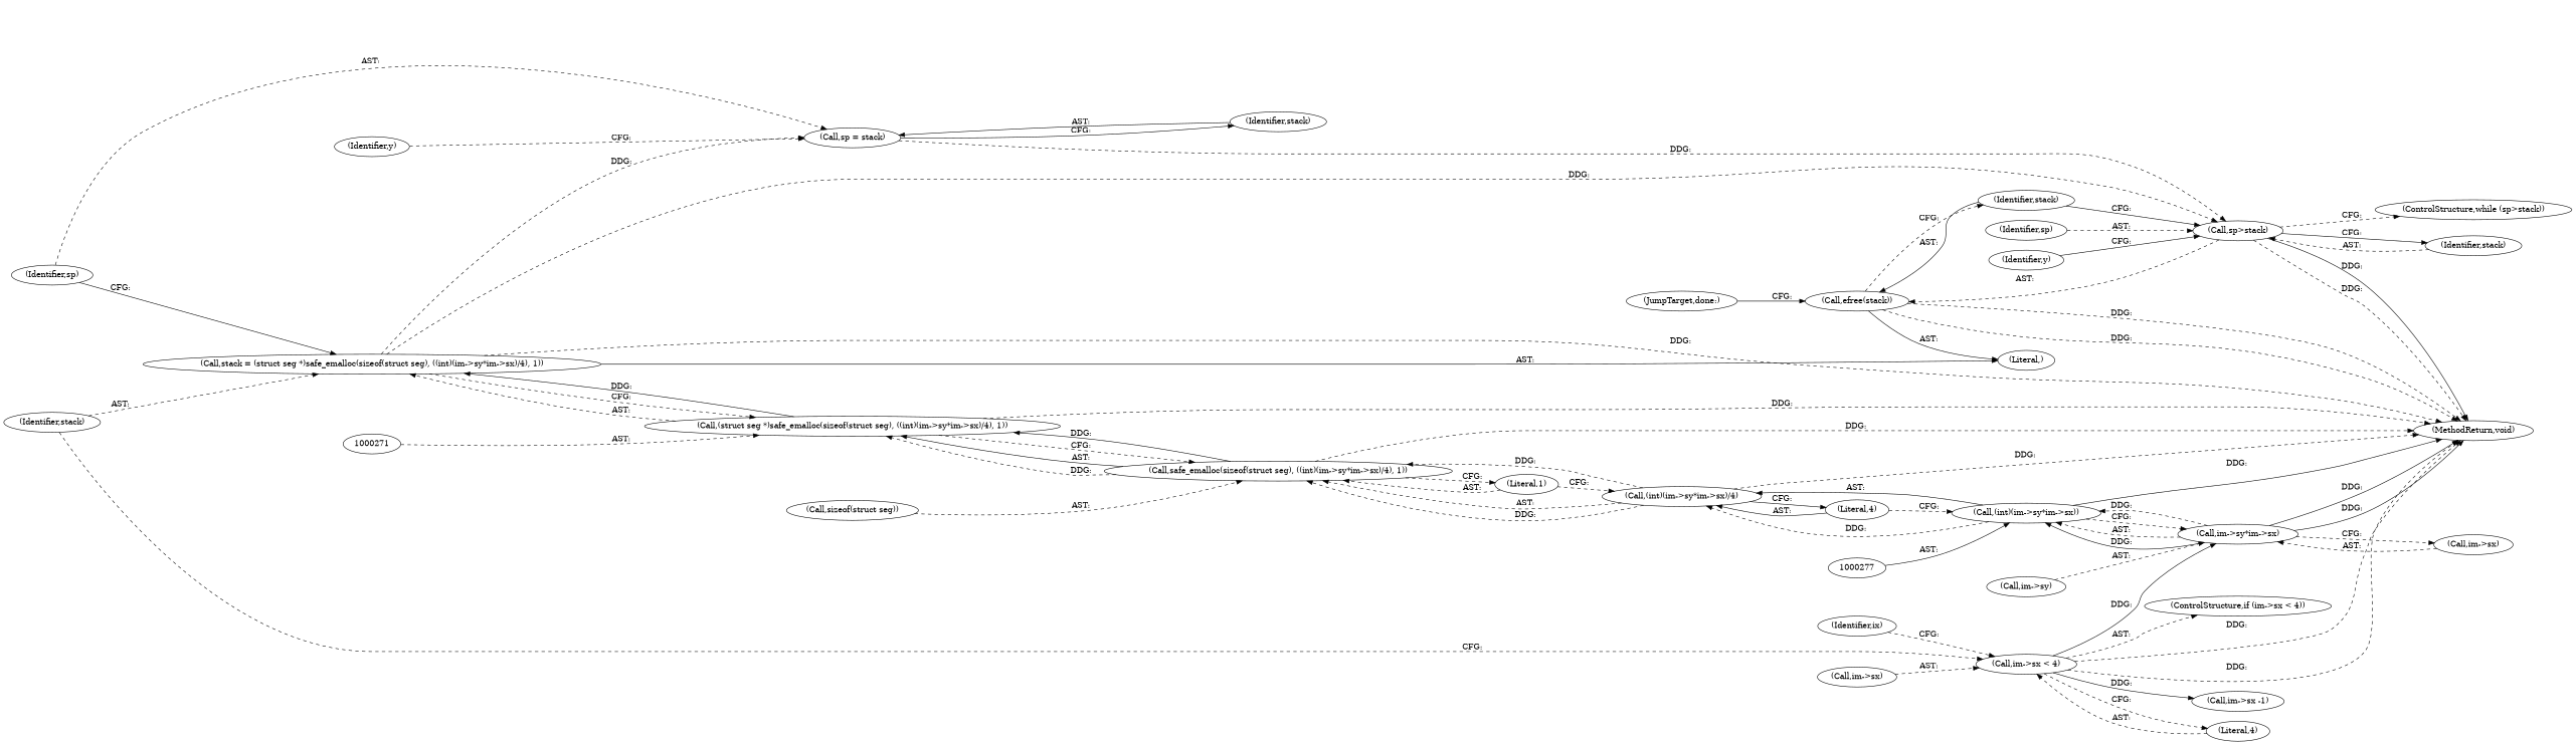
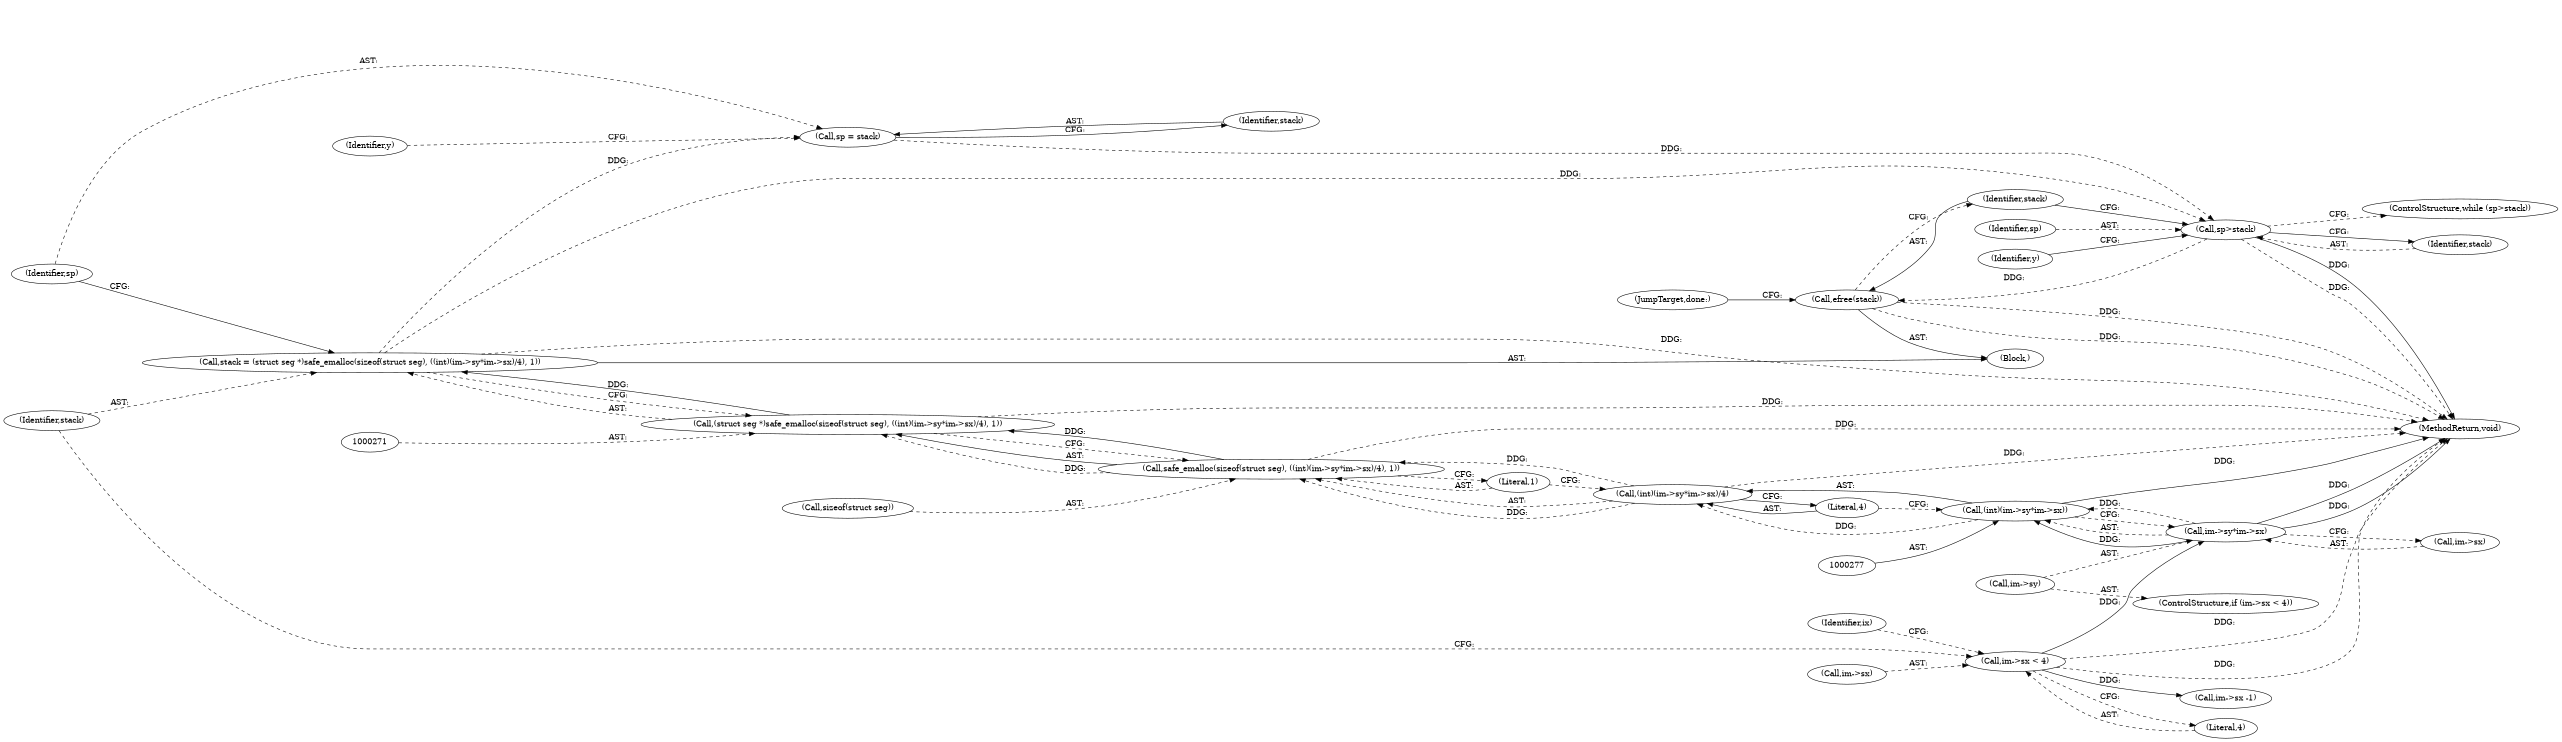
  digraph {
    rankdir=LR
    edge [style=dashed]
    n1 [label="(Call,efree(stack))"]
-   n2 [label="(Literal,)"]
+   n2 [label="(Block,)"]
    n3 [label="(Identifier,stack)"]
    n4 [label="(MethodReturn,void)"]
    n5 [label="(Call,sp>stack)"]
    n6 [label="(ControlStructure,while (sp>stack))"]
    n7 [label="(Identifier,stack)"]
    n8 [label="(Call,sp = stack)"]
    n9 [label="(Identifier,stack)"]
    n10 [label="(Call,stack = (struct seg *)safe_emalloc(sizeof(struct seg), ((int)(im->sy*im->sx)/4), 1))"]
    n11 [label="(Call,(struct seg *)safe_emalloc(sizeof(struct seg), ((int)(im->sy*im->sx)/4), 1))"]
    n12 [label="(Call,safe_emalloc(sizeof(struct seg), ((int)(im->sy*im->sx)/4), 1))"]
    n13 [label="(Literal,1)"]
    n14 [label="(Call,(int)(im->sy*im->sx)/4)"]
    n15 [label="(Literal,4)"]
    n16 [label="(Call,(int)(im->sy*im->sx))"]
    n17 [label="(Call,im->sy*im->sx)"]
    n18 [label="(Call,im->sx)"]
    n19 [label="(Call,im->sx < 4)"]
    n20 [label="(Call,im->sx -1)"]
    n21 [label="(Literal,4)"]
    n22 [label="(ControlStructure,if (im->sx < 4))"]
    n23 [label="(Call,sizeof(struct seg))"]
    n24 [label="(Identifier,sp)"]
    n25 [label="(Identifier,stack)"]
    n26 [label="(Call,im->sx)"]
    n27 [label="(Call,im->sy)"]
    n28 [label="(JumpTarget,done:)"]
    n29 [label="(Identifier,sp)"]
    n30 [label="(Identifier,ix)"]
    n31 [label="(Identifier,y)"]
    n32 [label="(Identifier,y)"]
    1000271
    1000277
    n1 -> n2 [label="AST: " style=solid]
    n1 -> n3 [label="CFG: "]
    n1 -> n4 [label="DDG: "]
    n1 -> n4 [label="DDG: "]
    n3 -> n1 [label="AST: " style=solid]
    n3 -> n5 [label="CFG: " style=solid]
-   n5 -> n1 [label="AST: "]
+   n5 -> n1 [label="DDG: "]
    n5 -> n4 [label="DDG: "]
    n5 -> n4 [label="DDG: " style=solid]
    n5 -> n6 [label="CFG: "]
    n5 -> n7 [label="CFG: " style=solid]
    n7 -> n5 [label="AST: "]
    n8 -> n5 [label="DDG: "]
    n8 -> n9 [label="CFG: " style=solid]
    n9 -> n8 [label="AST: " style=solid]
    n10 -> n2 [label="AST: " style=solid]
    n10 -> n4 [label="DDG: "]
    n10 -> n5 [label="DDG: "]
    n10 -> n8 [label="DDG: "]
    n10 -> n11 [label="CFG: "]
    n11 -> n4 [label="DDG: "]
    n11 -> n10 [label="AST: "]
    n11 -> n10 [label="DDG: " style=solid]
    n11 -> n12 [label="CFG: "]
    n12 -> n4 [label="DDG: "]
    n12 -> n11 [label="AST: " style=solid]
    n12 -> n11 [label="DDG: "]
    n12 -> n11 [label="DDG: " style=solid]
    n12 -> n13 [label="CFG: "]
    n13 -> n12 [label="AST: "]
    n13 -> n14 [label="CFG: "]
    n14 -> n4 [label="DDG: "]
    n14 -> n12 [label="AST: "]
    n14 -> n12 [label="DDG: "]
    n14 -> n12 [label="DDG: "]
    n14 -> n15 [label="CFG: " style=solid]
    n15 -> n14 [label="AST: " style=solid]
    n15 -> n16 [label="CFG: "]
    n16 -> n4 [label="DDG: " style=solid]
    n16 -> n14 [label="AST: " style=solid]
    n16 -> n14 [label="DDG: "]
    n16 -> n17 [label="CFG: "]
    n17 -> n4 [label="DDG: " style=solid]
    n17 -> n4 [label="DDG: " style=solid]
    n17 -> n16 [label="AST: "]
    n17 -> n16 [label="DDG: " style=solid]
    n17 -> n16 [label="DDG: "]
    n17 -> n18 [label="CFG: "]
    n18 -> n17 [label="AST: "]
    n19 -> n4 [label="DDG: "]
    n19 -> n4 [label="DDG: "]
    n19 -> n17 [label="DDG: " style=solid]
    n19 -> n20 [label="DDG: " style=solid]
    n19 -> n21 [label="CFG: "]
-   n19 -> n22 [label="AST: "]
+   n27 -> n22 [label="AST: "]
    n21 -> n19 [label="AST: "]
    n23 -> n12 [label="AST: "]
    n24 -> n8 [label="AST: "]
    n24 -> n10 [label="CFG: " style=solid]
    n25 -> n10 [label="AST: "]
    n25 -> n19 [label="CFG: "]
    n26 -> n19 [label="AST: "]
    n27 -> n17 [label="AST: "]
    n28 -> n1 [label="CFG: " style=solid]
    n29 -> n5 [label="AST: "]
    n30 -> n19 [label="CFG: "]
    n31 -> n5 [label="CFG: " style=solid]
    n32 -> n8 [label="CFG: "]
    1000271 -> n11 [label="AST: "]
    1000277 -> n16 [label="AST: " style=solid]
  }
